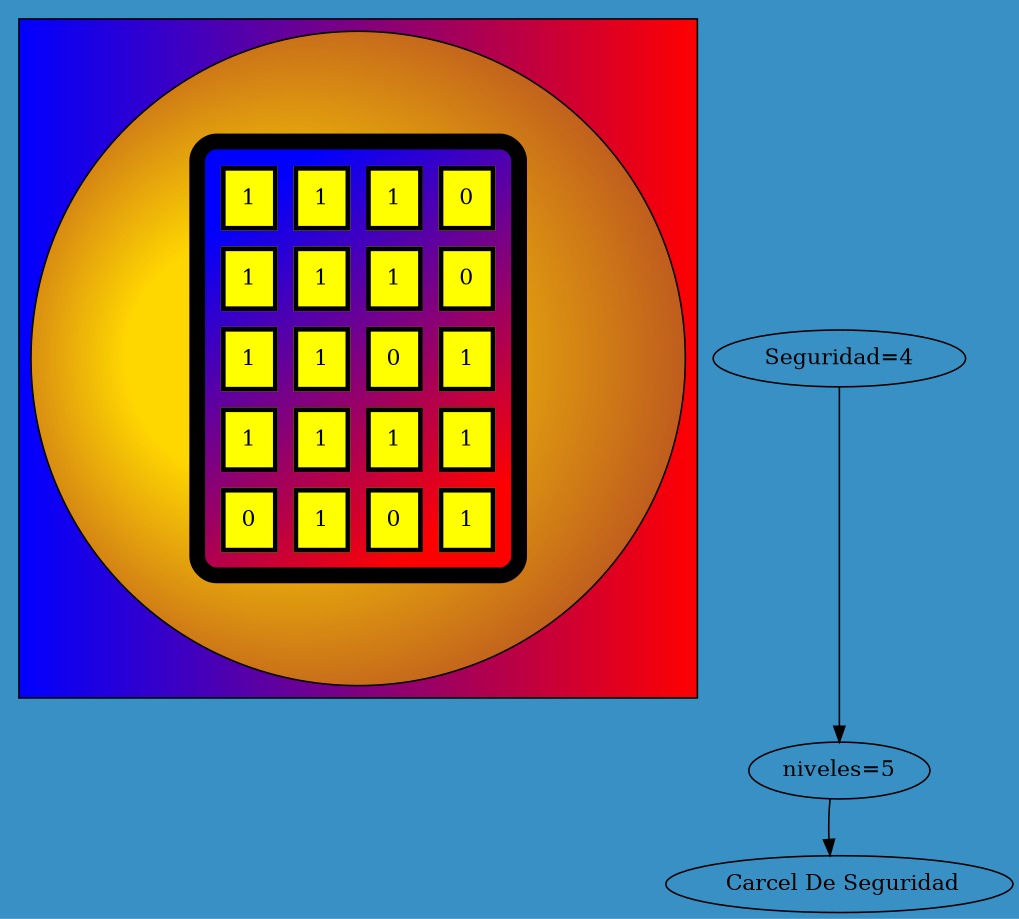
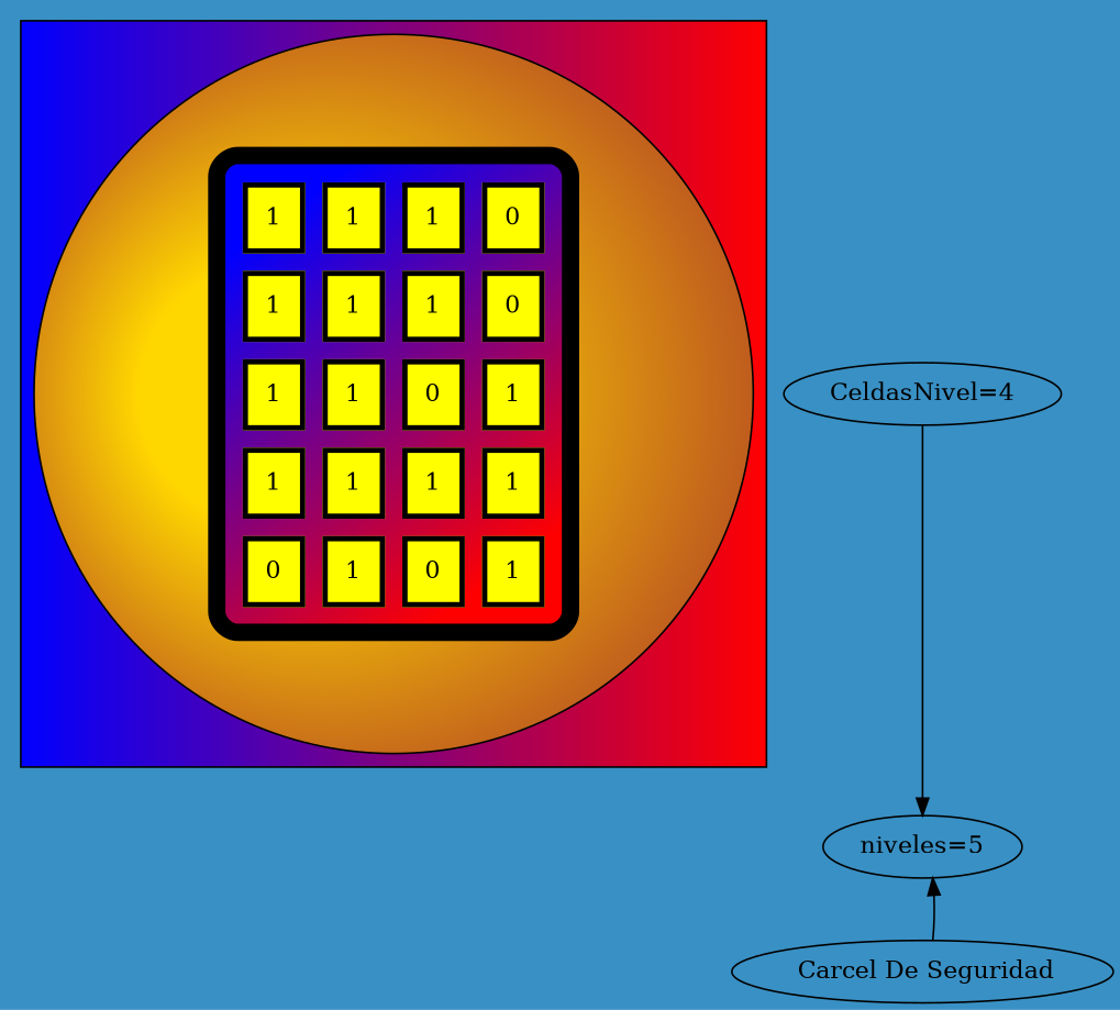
  digraph {
    bgcolor="#3990C4"
    style=filled
    n1 [fillcolor="gold:brown" gradientangle=180 label=<             <TABLE border="10" cellspacing="10" cellpadding="10" style="rounded" bgcolor="blue:red" gradientangle="315"> <TR><TD border="3"  bgcolor="yellow" gradientangle="315">1</TD> <TD border="3"  bgcolor="yellow" gradientangle="315">1</TD> <TD border="3"  bgcolor="yellow" gradientangle="315">1</TD> <TD border="3"  bgcolor="yellow" gradientangle="315">0</TD> </TR> <TR><TD border="3"  bgcolor="yellow" gradientangle="315">1</TD> <TD border="3"  bgcolor="yellow" gradientangle="315">1</TD> <TD border="3"  bgcolor="yellow" gradientangle="315">1</TD> <TD border="3"  bgcolor="yellow" gradientangle="315">0</TD> </TR> <TR><TD border="3"  bgcolor="yellow" gradientangle="315">1</TD> <TD border="3"  bgcolor="yellow" gradientangle="315">1</TD> <TD border="3"  bgcolor="yellow" gradientangle="315">0</TD> <TD border="3"  bgcolor="yellow" gradientangle="315">1</TD> </TR> <TR><TD border="3"  bgcolor="yellow" gradientangle="315">1</TD> <TD border="3"  bgcolor="yellow" gradientangle="315">1</TD> <TD border="3"  bgcolor="yellow" gradientangle="315">1</TD> <TD border="3"  bgcolor="yellow" gradientangle="315">1</TD> </TR> <TR><TD border="3"  bgcolor="yellow" gradientangle="315">0</TD> <TD border="3"  bgcolor="yellow" gradientangle="315">1</TD> <TD border="3"  bgcolor="yellow" gradientangle="315">0</TD> <TD border="3"  bgcolor="yellow" gradientangle="315">1</TD>  </TR></TABLE>> shape=circle style=radial]
    "niveles=5"
    " Carcel De Seguridad"
-   "CeldasNivel=4" [label="Seguridad=4"]
+   "CeldasNivel=4"
    subgraph cluster_1 {
      fillcolor="blue:red"
      n1
    }
-   "niveles=5" -> " Carcel De Seguridad"
+   " Carcel De Seguridad" -> "niveles=5"
    "CeldasNivel=4" -> "niveles=5"
  }
